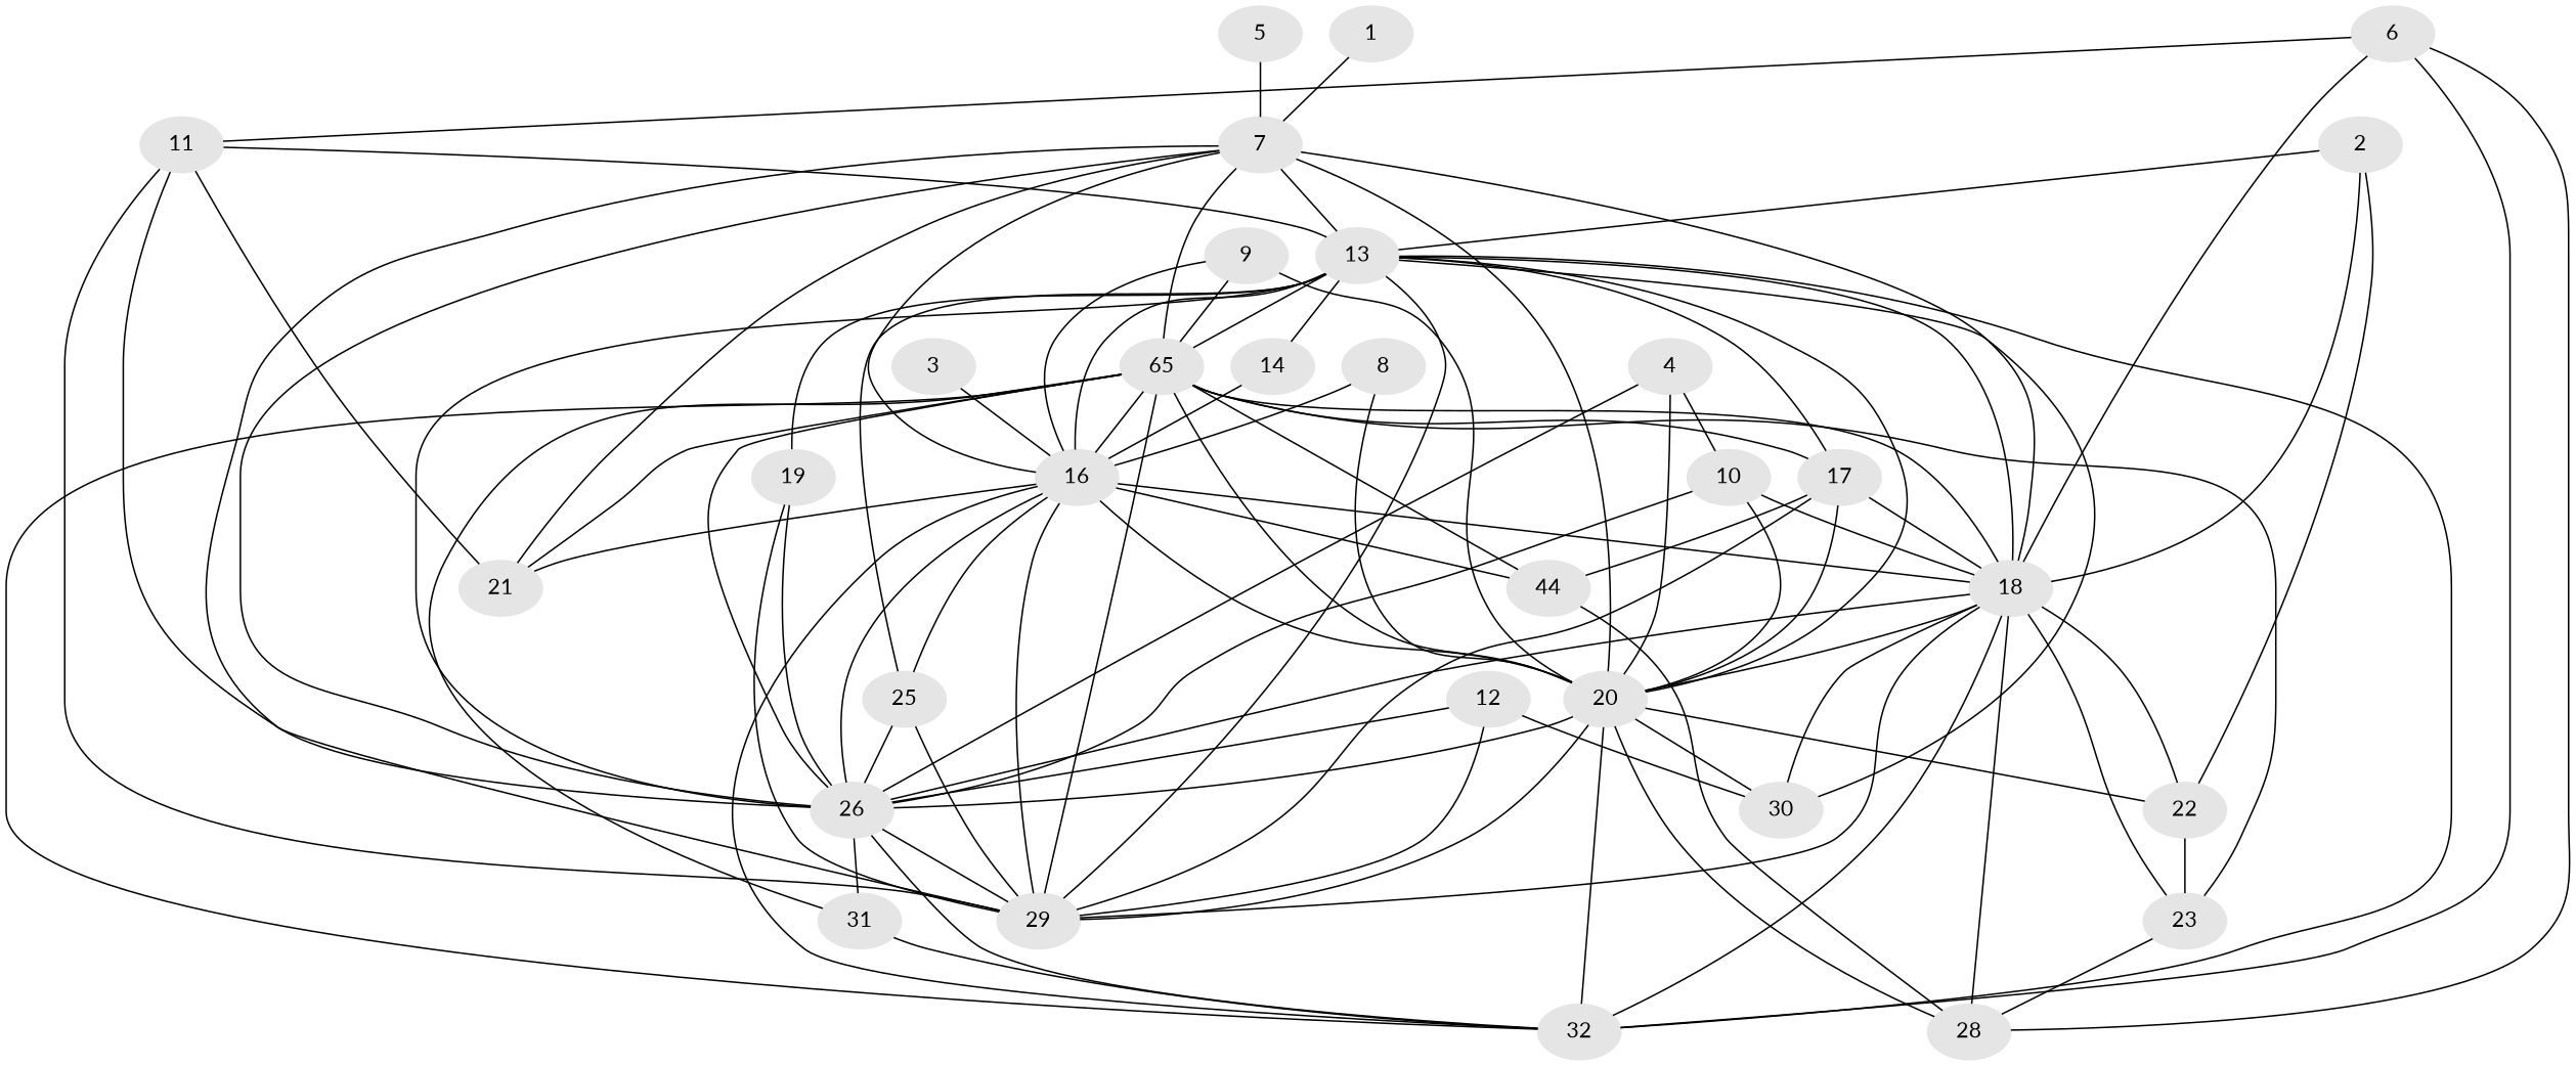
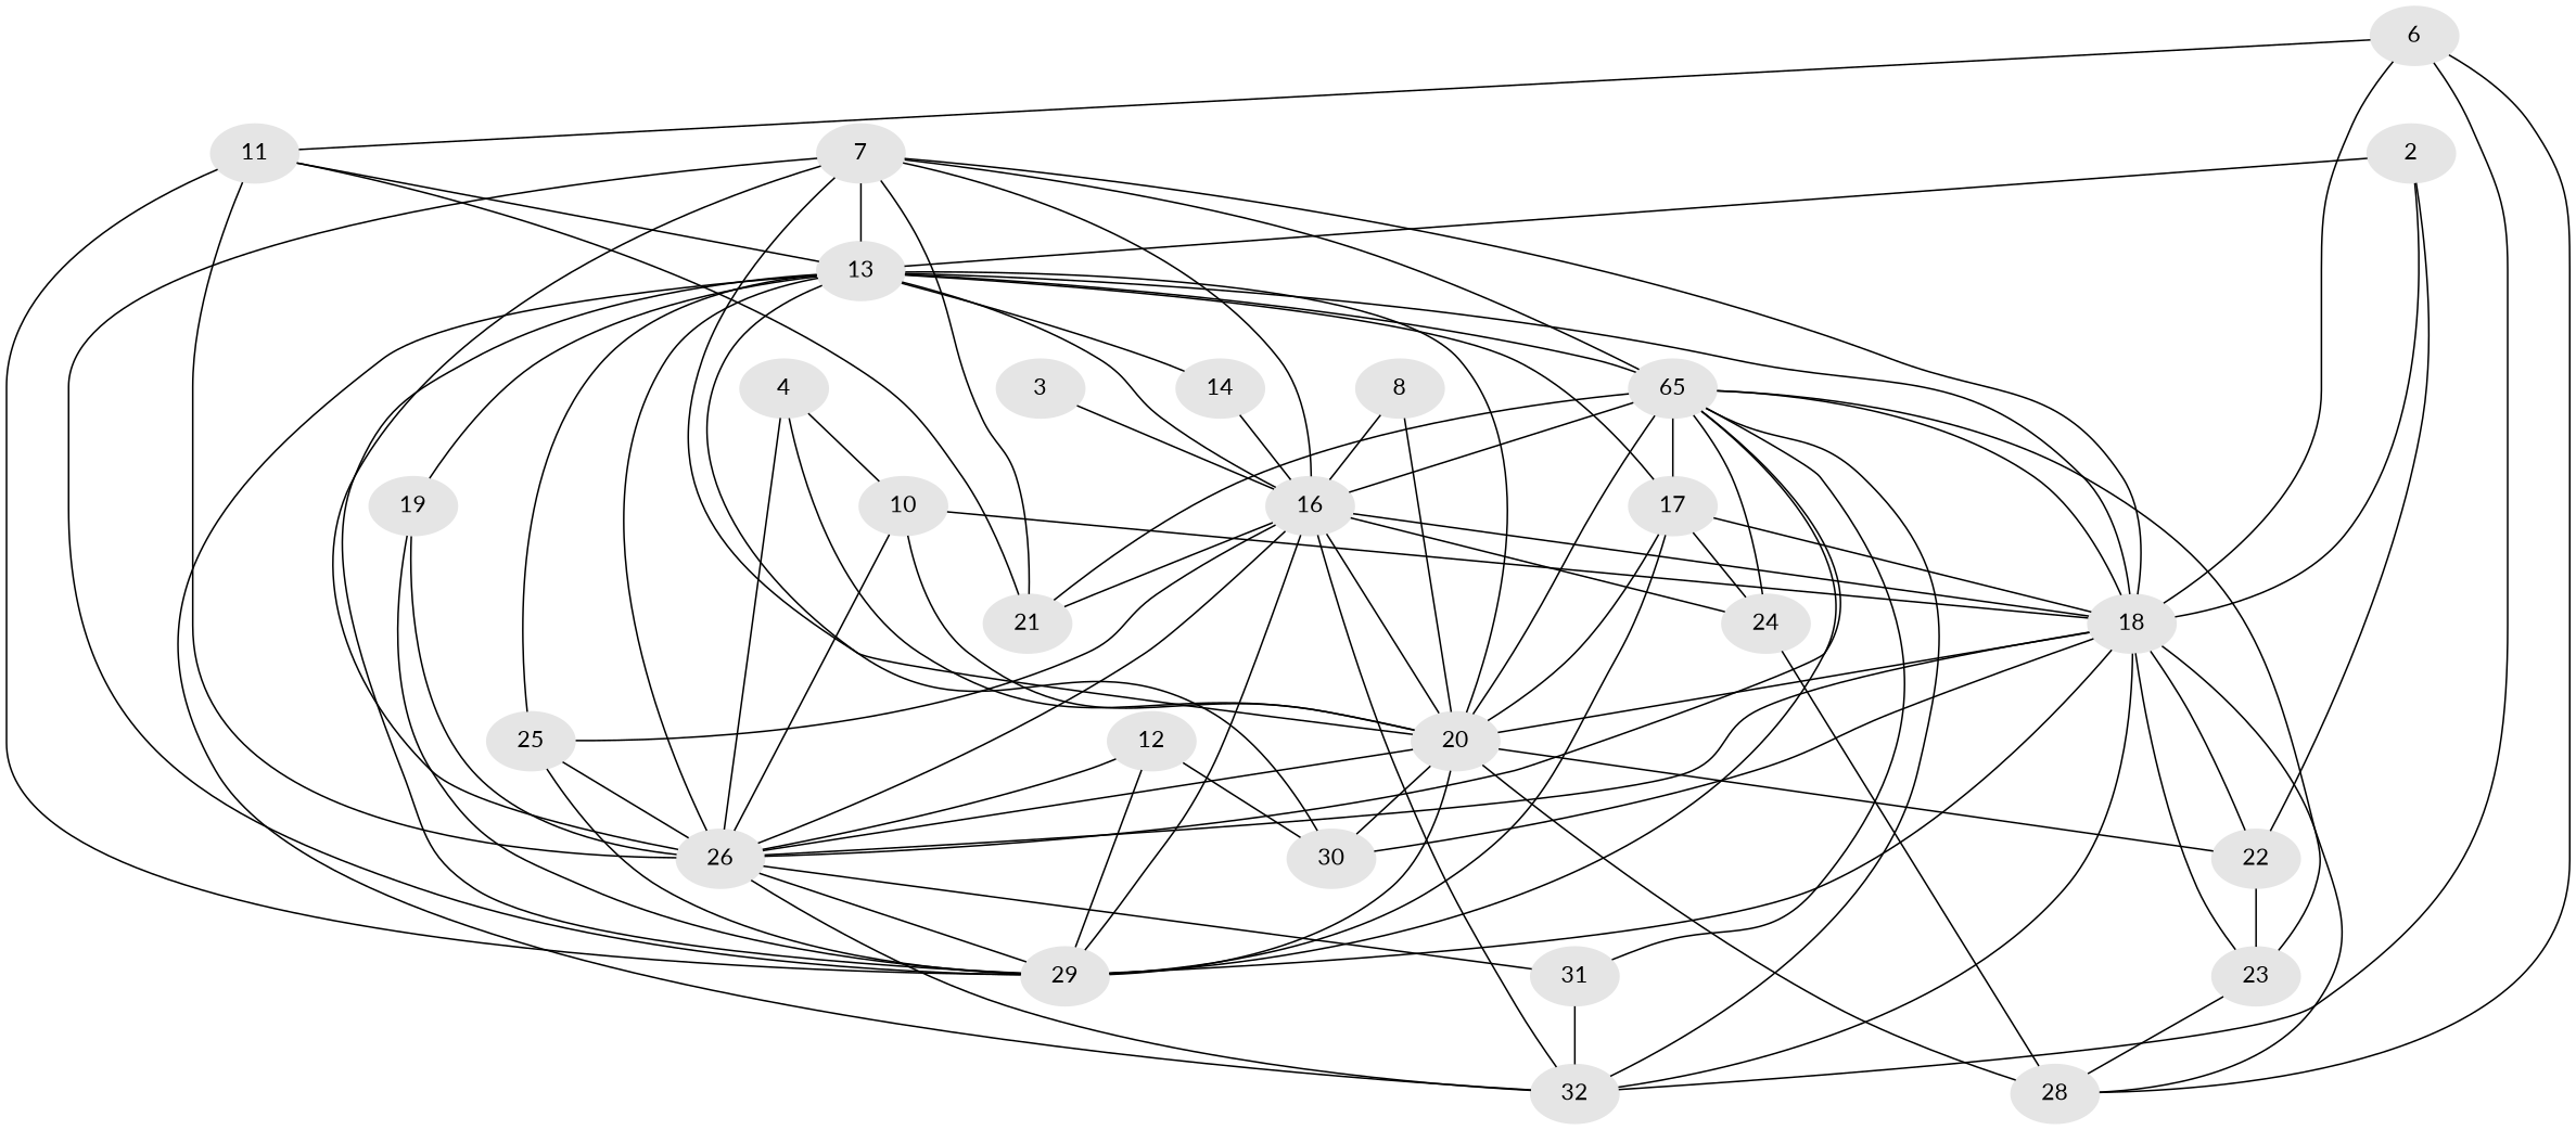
  graph {
    fontname=Lato
    node [color=gray90 fontname=Lato style=filled]
    edge [fontname=Lato weight=1.0]
-   1
    7
    13
    18
    16
    20
    26
    n8 [label=65]
    21
    29
    2
    22
    32
    30
    14
    17
    19
    25
    28
    23
    3
-   24 [label=44]
+   24
    4
    10
    31
-   5
    6
    11
    8
-   9
    12
-   1 -- 7
    7 -- 13 [weight=4.0]
    7 -- 18
    7 -- 16
    7 -- 20 [weight=2.0]
    7 -- 26 [weight=2.0]
    7 -- n8 [weight=2.0]
    7 -- 21
    7 -- 29
    13 -- 18 [weight=3.0]
    13 -- 16 [weight=2.0]
    13 -- 20 [weight=4.0]
    13 -- 26 [weight=4.0]
    13 -- n8 [weight=2.0]
    13 -- 29 [weight=3.0]
    13 -- 32
    13 -- 30
    13 -- 14
    13 -- 17
    13 -- 19 [weight=2.0]
    13 -- 25
    18 -- 20 [weight=4.0]
    18 -- 26 [weight=2.0]
    18 -- 29
    18 -- 22
    18 -- 32
    18 -- 30
    18 -- 28
    18 -- 23
    16 -- 18 [weight=2.0]
    16 -- 20 [weight=6.0]
    16 -- 26
    16 -- 21
    16 -- 29 [weight=3.0]
    16 -- 32
    16 -- 25
    16 -- 24
    20 -- 26 [weight=2.0]
    20 -- 29 [weight=2.0]
    20 -- 22
-   20 -- 32 [weight=3.0]
    20 -- 30 [weight=2.0]
    20 -- 28 [weight=2.0]
    26 -- 29 [weight=2.0]
    26 -- 32
    26 -- 31
    n8 -- 18 [weight=2.0]
    n8 -- 16
    n8 -- 20 [weight=3.0]
    n8 -- 26
    n8 -- 21
    n8 -- 29
    n8 -- 32
    n8 -- 17
    n8 -- 23 [weight=2.0]
    n8 -- 24
    n8 -- 31
    2 -- 13 [weight=2.0]
    2 -- 18
    2 -- 22
    22 -- 23
    14 -- 16
    17 -- 18
    17 -- 20
    17 -- 29
    17 -- 24
    19 -- 26
    19 -- 29
    25 -- 26 [weight=2.0]
    25 -- 29
    23 -- 28
    3 -- 16
    24 -- 28
    4 -- 20
    4 -- 26 [weight=2.0]
    4 -- 10
    10 -- 18
    10 -- 20
    10 -- 26
    31 -- 32 [weight=2.0]
-   5 -- 7 [weight=2.0]
    6 -- 18
    6 -- 32
    6 -- 28
    6 -- 11
    11 -- 13
    11 -- 26
    11 -- 21
    11 -- 29
    8 -- 16
    8 -- 20
-   9 -- 16
-   9 -- 20
-   9 -- n8
    12 -- 26
    12 -- 29
    12 -- 30
  }
